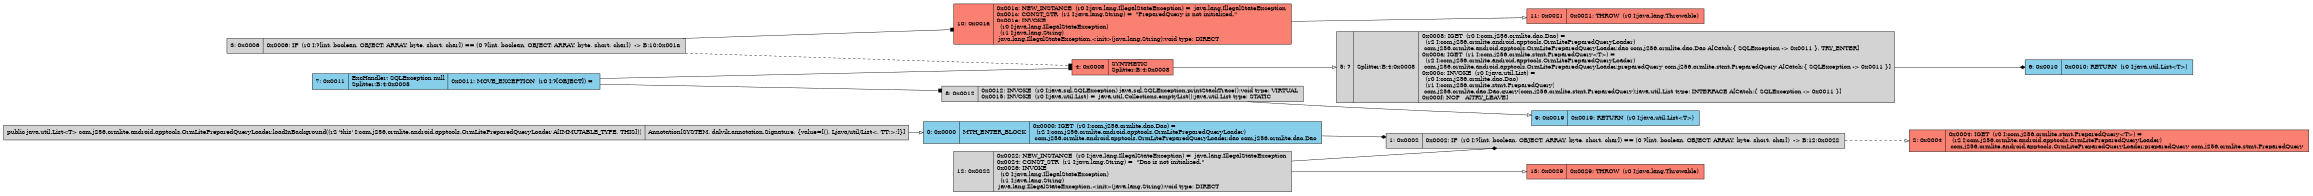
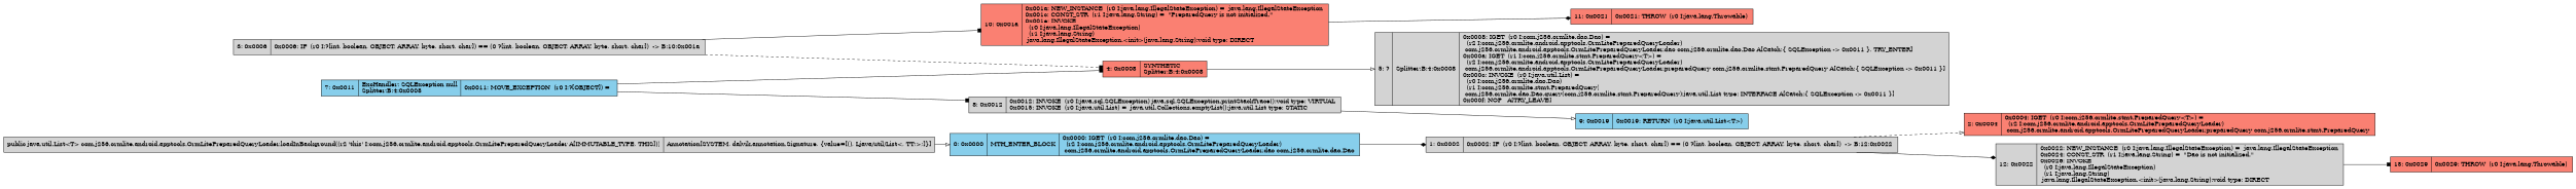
  digraph {
    rankdir=LR
    node [fillcolor=lightgrey shape=record style=filled]
    edge [arrowhead=onormal]
    n1 [fillcolor=skyblue label="{0\:\ 0x0000|MTH_ENTER_BLOCK\l|0x0000: IGET  (r0 I:com.j256.ormlite.dao.Dao) = \l  (r2 I:com.j256.ormlite.android.apptools.OrmLitePreparedQueryLoader)\l com.j256.ormlite.android.apptools.OrmLitePreparedQueryLoader.dao com.j256.ormlite.dao.Dao \l}"]
    n2 [label="{1\:\ 0x0002|0x0002: IF  (r0 I:?[int, boolean, OBJECT, ARRAY, byte, short, char]) == (0 ?[int, boolean, OBJECT, ARRAY, byte, short, char])  \-\> B:12:0x0022 \l}"]
    n3 [fillcolor=salmon label="{2\:\ 0x0004|0x0004: IGET  (r0 I:com.j256.ormlite.stmt.PreparedQuery\<T\>) = \l  (r2 I:com.j256.ormlite.android.apptools.OrmLitePreparedQueryLoader)\l com.j256.ormlite.android.apptools.OrmLitePreparedQueryLoader.preparedQuery com.j256.ormlite.stmt.PreparedQuery \l}"]
    n4 [label="{12\:\ 0x0022|0x0022: NEW_INSTANCE  (r0 I:java.lang.IllegalStateException) =  java.lang.IllegalStateException \l0x0024: CONST_STR  (r1 I:java.lang.String) =  \"Dao is not initialized.\" \l0x0026: INVOKE  \l  (r0 I:java.lang.IllegalStateException)\l  (r1 I:java.lang.String)\l java.lang.IllegalStateException.\<init\>(java.lang.String):void type: DIRECT \l}"]
    n5 [fillcolor=salmon label="{13\:\ 0x0029|0x0029: THROW  (r0 I:java.lang.Throwable) \l}"]
    n6 [label="{3\:\ 0x0006|0x0006: IF  (r0 I:?[int, boolean, OBJECT, ARRAY, byte, short, char]) == (0 ?[int, boolean, OBJECT, ARRAY, byte, short, char])  \-\> B:10:0x001a \l}"]
    n7 [fillcolor=salmon label="{4\:\ 0x0008|SYNTHETIC\lSplitter:B:4:0x0008\l}"]
    n8 [fillcolor=salmon label="{10\:\ 0x001a|0x001a: NEW_INSTANCE  (r0 I:java.lang.IllegalStateException) =  java.lang.IllegalStateException \l0x001c: CONST_STR  (r1 I:java.lang.String) =  \"PreparedQuery is not initialized.\" \l0x001e: INVOKE  \l  (r0 I:java.lang.IllegalStateException)\l  (r1 I:java.lang.String)\l java.lang.IllegalStateException.\<init\>(java.lang.String):void type: DIRECT \l}"]
    n9 [label="{5\:\ ?|Splitter:B:4:0x0008\l|0x0008: IGET  (r0 I:com.j256.ormlite.dao.Dao) = \l  (r2 I:com.j256.ormlite.android.apptools.OrmLitePreparedQueryLoader)\l com.j256.ormlite.android.apptools.OrmLitePreparedQueryLoader.dao com.j256.ormlite.dao.Dao A[Catch:\{ SQLException \-\> 0x0011 \}, TRY_ENTER]\l0x000a: IGET  (r1 I:com.j256.ormlite.stmt.PreparedQuery\<T\>) = \l  (r2 I:com.j256.ormlite.android.apptools.OrmLitePreparedQueryLoader)\l com.j256.ormlite.android.apptools.OrmLitePreparedQueryLoader.preparedQuery com.j256.ormlite.stmt.PreparedQuery A[Catch:\{ SQLException \-\> 0x0011 \}]\l0x000c: INVOKE  (r0 I:java.util.List) = \l  (r0 I:com.j256.ormlite.dao.Dao)\l  (r1 I:com.j256.ormlite.stmt.PreparedQuery)\l com.j256.ormlite.dao.Dao.query(com.j256.ormlite.stmt.PreparedQuery):java.util.List type: INTERFACE A[Catch:\{ SQLException \-\> 0x0011 \}]\l0x000f: NOP   A[TRY_LEAVE]\l}"]
    n10 [fillcolor=salmon label="{11\:\ 0x0021|0x0021: THROW  (r0 I:java.lang.Throwable) \l}"]
-   n11 [fillcolor=skyblue label="{6\:\ 0x0010|0x0010: RETURN  (r0 I:java.util.List\<T\>) \l}"]
    n12 [fillcolor=skyblue label="{7\:\ 0x0011|ExcHandler: SQLException null\lSplitter:B:4:0x0008\l|0x0011: MOVE_EXCEPTION  (r0 I:?[OBJECT]) =  \l}"]
    n13 [label="{8\:\ 0x0012|0x0012: INVOKE  (r0 I:java.sql.SQLException) java.sql.SQLException.printStackTrace():void type: VIRTUAL \l0x0015: INVOKE  (r0 I:java.util.List) =  java.util.Collections.emptyList():java.util.List type: STATIC \l}"]
    n14 [fillcolor=skyblue label="{9\:\ 0x0019|0x0019: RETURN  (r0 I:java.util.List\<T\>) \l}"]
    n15 [label="{public java.util.List\<T\> com.j256.ormlite.android.apptools.OrmLitePreparedQueryLoader.loadInBackground((r2 'this' I:com.j256.ormlite.android.apptools.OrmLitePreparedQueryLoader A[IMMUTABLE_TYPE, THIS]))  | Annotation[SYSTEM, dalvik.annotation.Signature, \{value=[(), Ljava\/util\/List\<, TT;\>;]\}]\l}"]
    n1 -> n2 [arrowhead=diamond]
    n2 -> n3 [style=dashed]
-   n4 -> n2 [arrowhead=diamond]
-   n4 -> n5
+   n2 -> n4 [arrowhead=diamond]
+   n4 -> n5 [arrowhead=box]
    n6 -> n7 [arrowhead=box style=dashed]
    n6 -> n8 [arrowhead=box]
    n7 -> n9
-   n8 -> n10
-   n9 -> n11 [arrowhead=diamond]
+   n8 -> n10 [arrowhead=diamond]
    n12 -> n7 [arrowhead=box]
    n12 -> n13 [arrowhead=box]
    n13 -> n14
    n15 -> n1
  }
